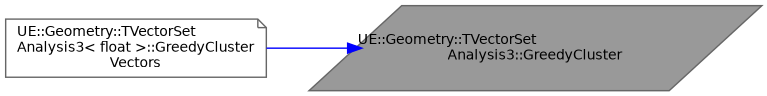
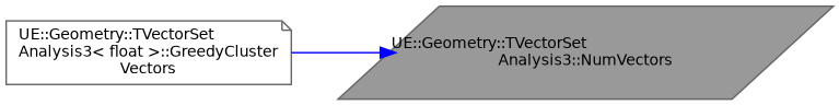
  digraph {
    rankdir=RL
    node [fontname=Helvetica fontsize=10 style=filled]
-   n1 [color=gray40 fillcolor=grey60 fontcolor=black height=0.2 label="UE::Geometry::TVectorSet\lAnalysis3::GreedyCluster" shape=parallelogram width=0.4]
+   n1 [color=gray40 fillcolor=grey60 fontcolor=black height=0.2 label="UE::Geometry::TVectorSet\lAnalysis3::NumVectors" shape=parallelogram width=0.4]
    n2 [color=grey40 fillcolor=white height=0.2 label="UE::Geometry::TVectorSet\lAnalysis3\< float \>::GreedyCluster\lVectors" shape=note width=0.4]
    n1 -> n2 [color=blue dir=back fontname=Helvetica fontsize=10 labelfontname=Helvetica labelfontsize=10 style=solid]
  }
